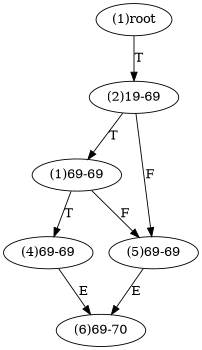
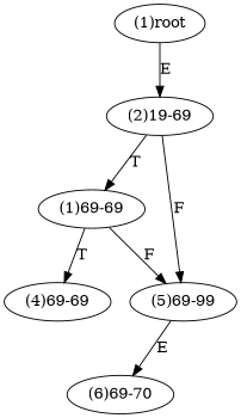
  digraph {
    fontname="DejaVu Serif"
    node [fontname="DejaVu Serif"]
    edge [fontname="DejaVu Serif"]
    n1 [label="(1)root"]
    n2 [label="(2)19-69"]
    n3 [label="(1)69-69"]
-   n4 [label="(5)69-69"]
+   n4 [label="(5)69-99"]
    n5 [label="(4)69-69"]
    n6 [label="(6)69-70"]
-   n1 -> n2 [label=T]
+   n1 -> n2 [label=E]
    n2 -> n3 [label=T]
    n2 -> n4 [label=F]
    n3 -> n4 [label=F]
    n3 -> n5 [label=T]
    n4 -> n6 [label=E]
-   n5 -> n6 [label=E]
  }
